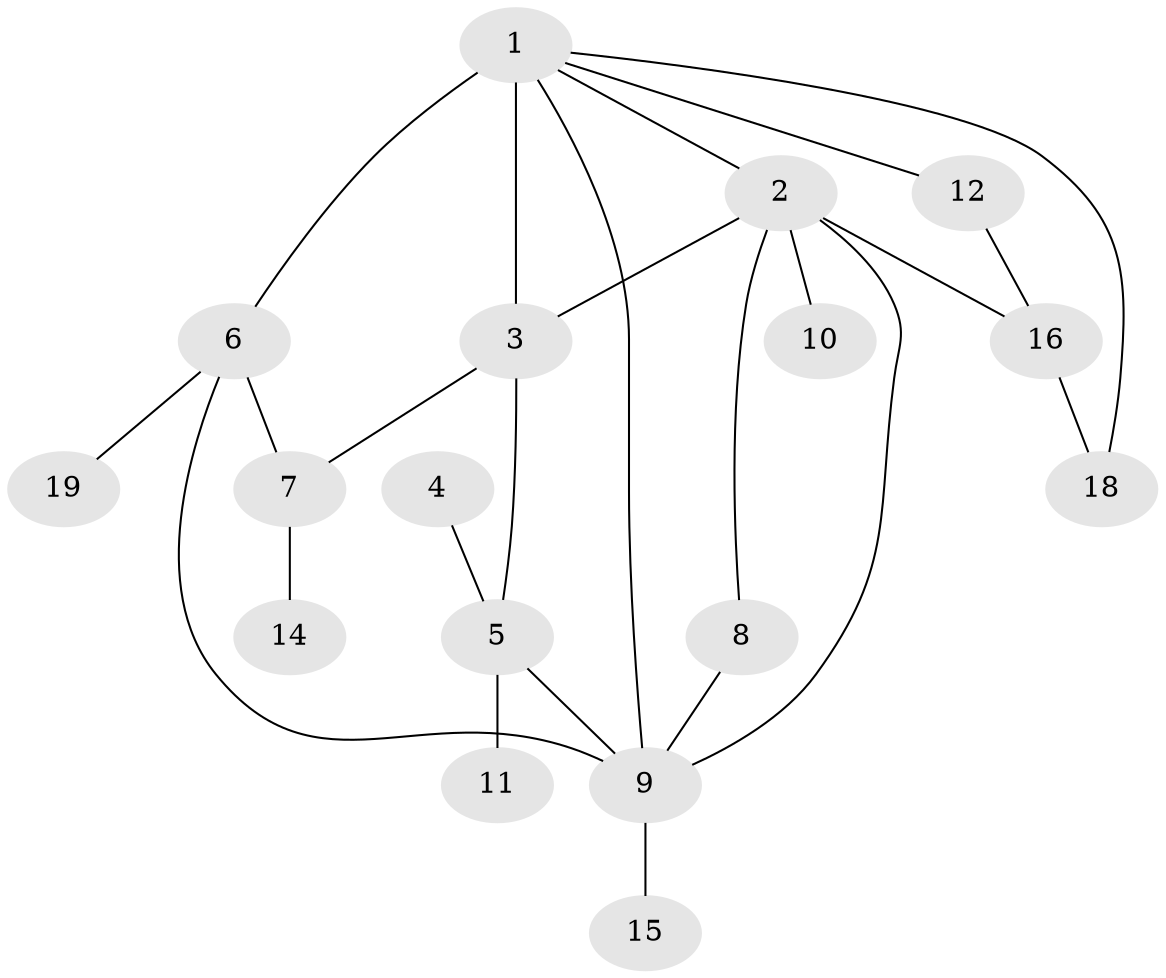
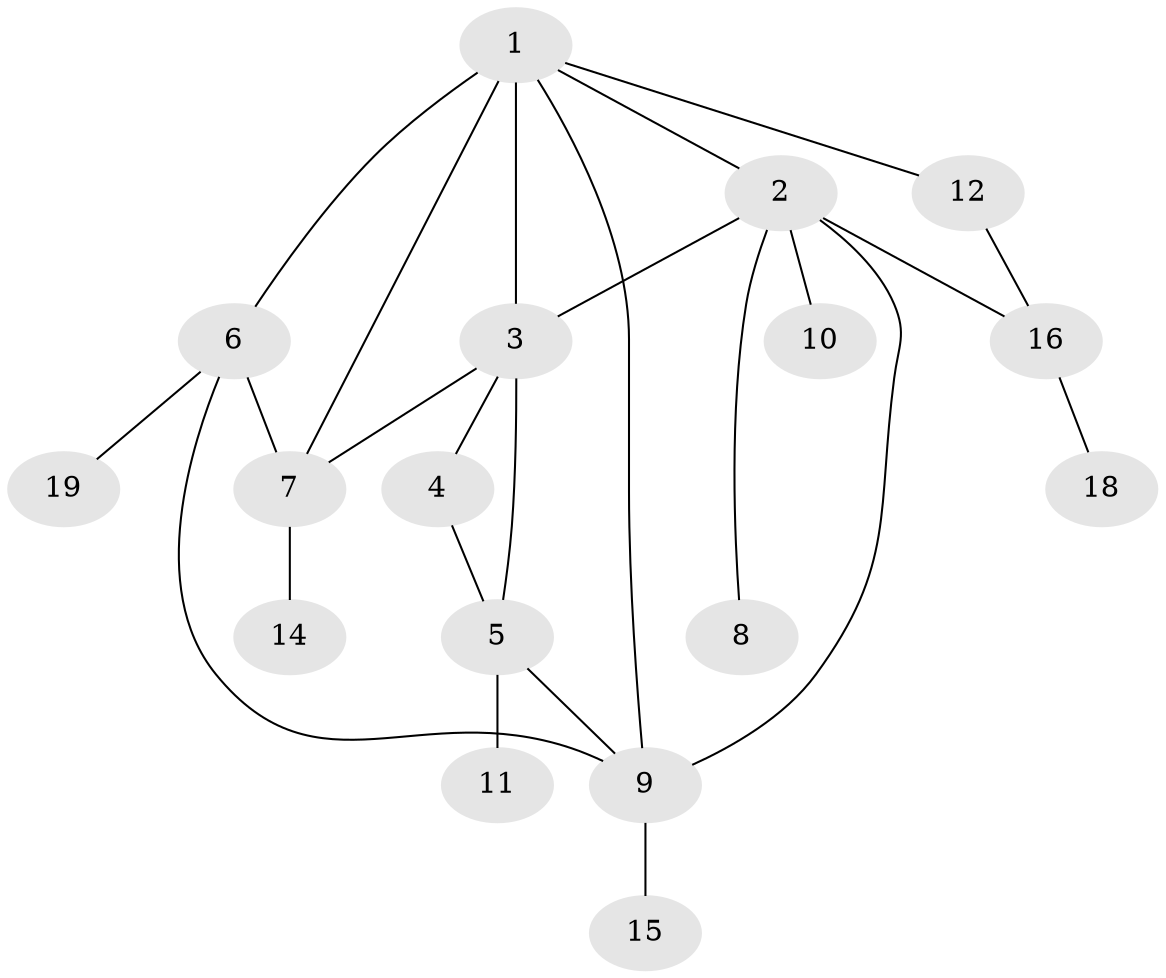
  graph {
    node [color=gray90 style=filled]
    edge [weight=1.0]
    1
    2
    3
    6
    7
    9
    12
    16
    8
    10
    4
    5
    19
    14
    15
    18
    11
    1 -- 2
    1 -- 3 [weight=3.0]
    1 -- 6
-   1 -- 18
+   1 -- 7
    1 -- 9
    1 -- 12
    2 -- 3 [weight=2.0]
    2 -- 9
    2 -- 16 [weight=2.0]
    2 -- 8
    2 -- 10
    3 -- 7
+   3 -- 4
    3 -- 5
    6 -- 7
    6 -- 9
    6 -- 19
    7 -- 14
    9 -- 15
    12 -- 16
    16 -- 18
-   8 -- 9
    4 -- 5
    5 -- 9
    5 -- 11 [weight=6.0]
  }
